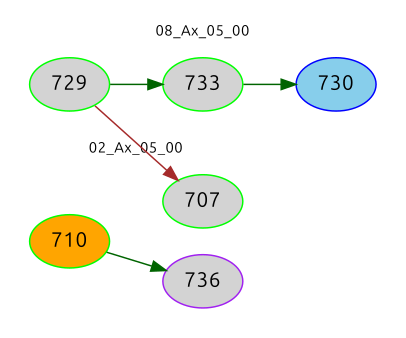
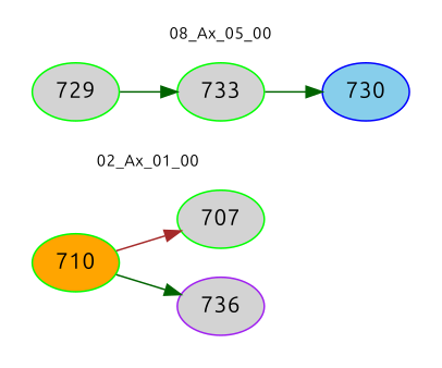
  digraph {
    fontname=Ubuntu
    rankdir=LR
    node [color=green fillcolor=lightgrey fontname=Ubuntu style=filled]
    edge [color=darkgreen fontname=Ubuntu]
    n1 [label=729]
    n2 [label=733]
    n3 [color=blue fillcolor=skyblue label=730]
    n4 [fillcolor=orange label=710]
    n5 [label=707]
    n6 [color=purple label=736]
    subgraph cluster_1 {
      color=white
      fontsize=10
      label="08_Ax_05_00"
      n1
      n2
      n3
    }
    subgraph cluster_2 {
      color=white
      fontsize=10
-     label="02_Ax_05_00"
+     label="02_Ax_01_00"
      n4
      n5
      n6
    }
    n1 -> n2
    n2 -> n3
-   n1 -> n5 [color=brown]
+   n4 -> n5 [color=brown]
    n4 -> n6
  }
